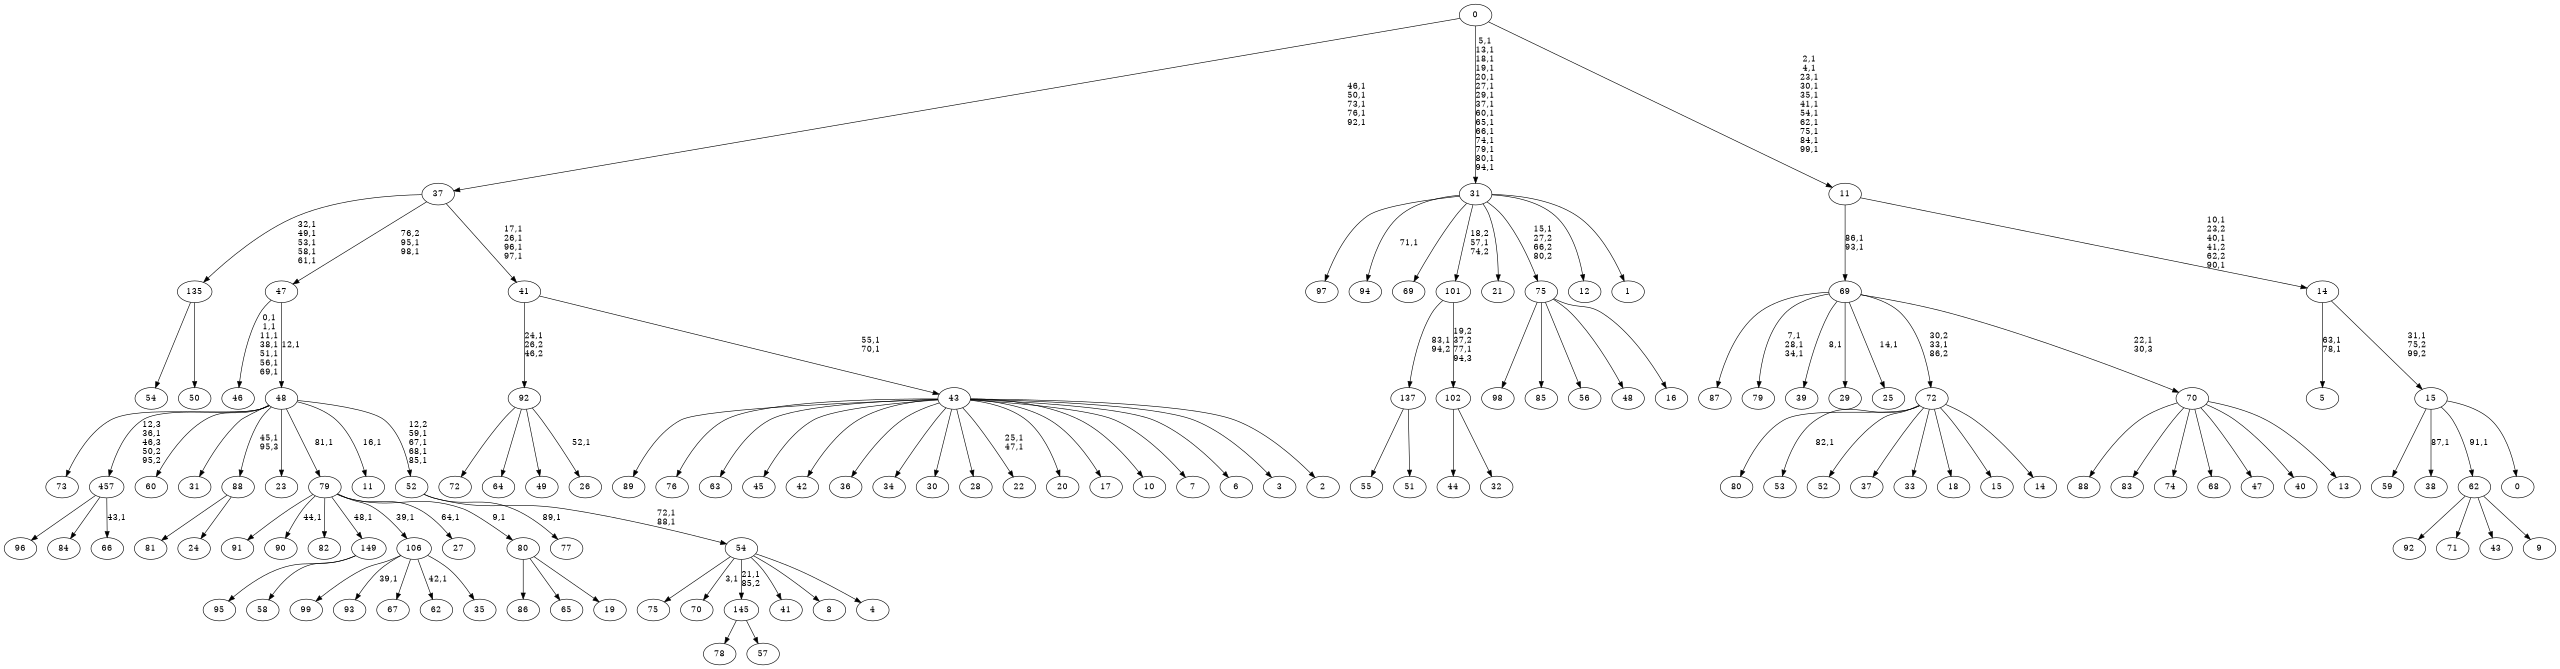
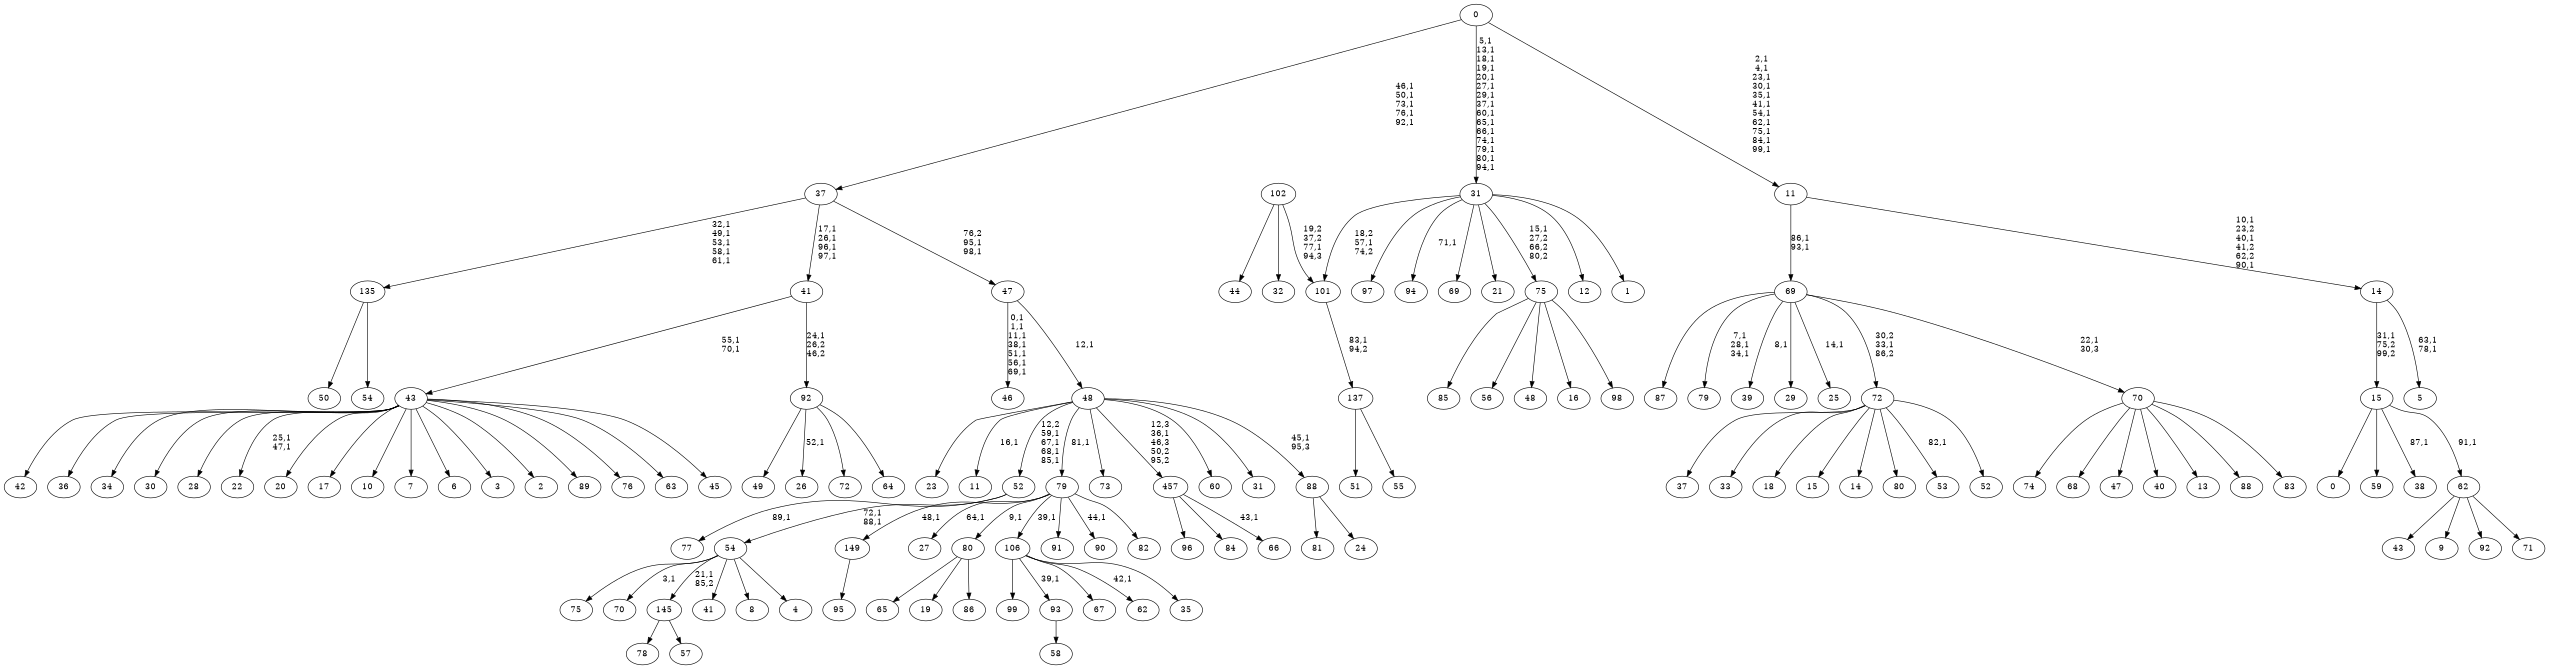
  digraph {
    n1 [label=99]
    n2 [label=98]
    n3 [label=97]
    n4 [label=96]
    n5 [label=95]
    n6 [label=94]
    n7 [label=93]
    n8 [label=92]
    n9 [label=91]
    n10 [label=90]
    n11 [label=89]
    n12 [label=88]
    n13 [label=87]
    n14 [label=86]
    n15 [label=85]
    n16 [label=84]
    n17 [label=83]
    n18 [label=82]
    n19 [label=81]
    n20 [label=80]
    n21 [label=79]
    n22 [label=78]
    n23 [label=77]
    n24 [label=76]
    n25 [label=75]
    n26 [label=74]
    n27 [label=73]
    n28 [label=72]
    n29 [label=71]
    n30 [label=70]
    n31 [label=69]
    n32 [label=68]
    n33 [label=67]
    n34 [label=66]
    n35 [label=457]
    n36 [label=65]
    n37 [label=64]
    n38 [label=63]
    n39 [label=62]
    n40 [label=60]
    n41 [label=59]
    n42 [label=58]
    n43 [label=149]
    n44 [label=57]
    145
    n46 [label=56]
    n47 [label=55]
    n48 [label=54]
    n49 [label=53]
    n50 [label=52]
    n51 [label=51]
    137
    n53 [label=50]
    135
    n55 [label=49]
    n56 [label=48]
    n57 [label=47]
    n58 [label=46]
    n59 [label=45]
    n60 [label=44]
    n61 [label=43]
    n62 [label=42]
    n63 [label=41]
    n64 [label=40]
    n65 [label=39]
    n66 [label=38]
    n67 [label=37]
    n68 [label=36]
    n69 [label=35]
    106
    n71 [label=34]
    n72 [label=33]
    n73 [label=32]
    102
    101
    n76 [label=31]
    n77 [label=30]
    n78 [label=29]
    n79 [label=28]
    n80 [label=27]
    n81 [label=26]
    92
    n83 [label=25]
    n84 [label=24]
    88
    n86 [label=23]
    n87 [label=22]
    n88 [label=21]
    n89 [label=20]
    n90 [label=19]
    80
    79
    n93 [label=18]
    n94 [label=17]
    n95 [label=16]
    75
    n97 [label=15]
    n98 [label=14]
    72
    n100 [label=13]
    70
    69
    n103 [label=12]
    n104 [label=11]
    n105 [label=10]
    n106 [label=9]
    62
    n108 [label=8]
    n109 [label=7]
    n110 [label=6]
    n111 [label=5]
    n112 [label=4]
    54
    52
    48
    47
    n117 [label=3]
    n118 [label=2]
    43
    41
    37
    n122 [label=1]
    31
    n124 [label=0]
    15
    14
    11
    0
    n35 -> n4
    n35 -> n16
    n35 -> n34 [label="43,1"]
    n43 -> n5
-   n43 -> n42
+   n7 -> n42
    145 -> n22
    145 -> n44
    137 -> n47
    137 -> n51
    135 -> n48
    135 -> n53
    106 -> n1
    106 -> n7 [label="39,1"]
    106 -> n33
    106 -> n39 [label="42,1"]
    106 -> n69
    102 -> n60
    102 -> n73
    101 -> 137 [label="83,1\n94,2"]
-   101 -> 102 [label="19,2\n37,2\n77,1\n94,3"]
+   102 -> 101 [label="19,2\n37,2\n77,1\n94,3"]
    92 -> n28
    92 -> n37
    92 -> n55
    92 -> n81 [label="52,1"]
    88 -> n19
    88 -> n84
    80 -> n14
    80 -> n36
    80 -> n90
    79 -> n9
    79 -> n10 [label="44,1"]
    79 -> n18
    79 -> n43 [label="48,1"]
    79 -> 106 [label="39,1"]
    79 -> n80 [label="64,1"]
    79 -> 80 [label="9,1"]
    75 -> n2
    75 -> n15
    75 -> n46
    75 -> n56
    75 -> n95
    72 -> n20
    72 -> n49 [label="82,1"]
    72 -> n50
    72 -> n67
    72 -> n72
    72 -> n93
    72 -> n97
    72 -> n98
    70 -> n12
    70 -> n17
    70 -> n26
    70 -> n32
    70 -> n57
    70 -> n64
    70 -> n100
    69 -> n13
    69 -> n21 [label="7,1\n28,1\n34,1"]
    69 -> n65 [label="8,1"]
    69 -> n78
    69 -> n83 [label="14,1"]
    69 -> 72 [label="30,2\n33,1\n86,2"]
    69 -> 70 [label="22,1\n30,3"]
    62 -> n8
    62 -> n29
    62 -> n61
    62 -> n106
    54 -> n25
    54 -> n30 [label="3,1"]
    54 -> 145 [label="21,1\n85,2"]
    54 -> n63
    54 -> n108
    54 -> n112
    52 -> n23 [label="89,1"]
    52 -> 54 [label="72,1\n88,1"]
    48 -> n27
    48 -> n35 [label="12,3\n36,1\n46,3\n50,2\n95,2"]
    48 -> n40
    48 -> n76
    48 -> 88 [label="45,1\n95,3"]
    48 -> n86
    48 -> 79 [label="81,1"]
    48 -> n104 [label="16,1"]
    48 -> 52 [label="12,2\n59,1\n67,1\n68,1\n85,1"]
    47 -> n58 [label="0,1\n1,1\n11,1\n38,1\n51,1\n56,1\n69,1"]
    47 -> 48 [label="12,1"]
    43 -> n11
    43 -> n24
    43 -> n38
    43 -> n59
    43 -> n62
    43 -> n68
    43 -> n71
    43 -> n77
    43 -> n79
    43 -> n87 [label="25,1\n47,1"]
    43 -> n89
    43 -> n94
    43 -> n105
    43 -> n109
    43 -> n110
    43 -> n117
    43 -> n118
    41 -> 92 [label="24,1\n26,2\n46,2"]
    41 -> 43 [label="55,1\n70,1"]
    37 -> 135 [label="32,1\n49,1\n53,1\n58,1\n61,1"]
    37 -> 47 [label="76,2\n95,1\n98,1"]
    37 -> 41 [label="17,1\n26,1\n96,1\n97,1"]
    31 -> n3
    31 -> n6 [label="71,1"]
    31 -> n31
    31 -> 101 [label="18,2\n57,1\n74,2"]
    31 -> n88
    31 -> 75 [label="15,1\n27,2\n66,2\n80,2"]
    31 -> n103
    31 -> n122
    15 -> n41
    15 -> n66 [label="87,1"]
    15 -> 62 [label="91,1"]
    15 -> n124
    14 -> n111 [label="63,1\n78,1"]
    14 -> 15 [label="31,1\n75,2\n99,2"]
    11 -> 69 [label="86,1\n93,1"]
    11 -> 14 [label="10,1\n23,2\n40,1\n41,2\n62,2\n90,1"]
    0 -> 37 [label="46,1\n50,1\n73,1\n76,1\n92,1"]
    0 -> 31 [label="5,1\n13,1\n18,1\n19,1\n20,1\n27,1\n29,1\n37,1\n60,1\n65,1\n66,1\n74,1\n79,1\n80,1\n94,1"]
    0 -> 11 [label="2,1\n4,1\n23,1\n30,1\n35,1\n41,1\n54,1\n62,1\n75,1\n84,1\n99,1"]
  }
